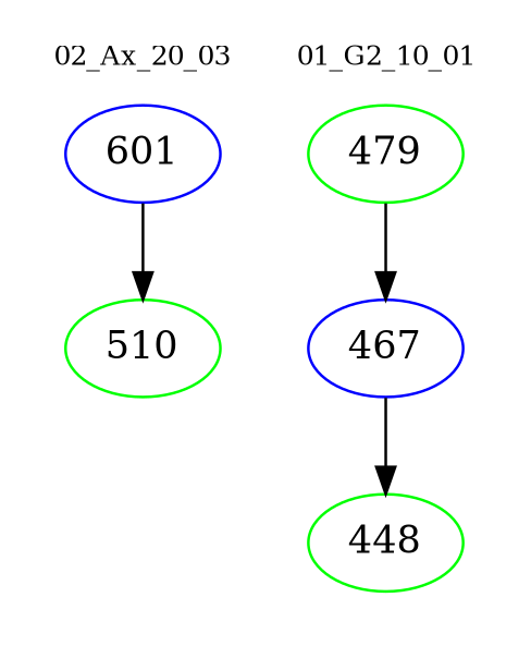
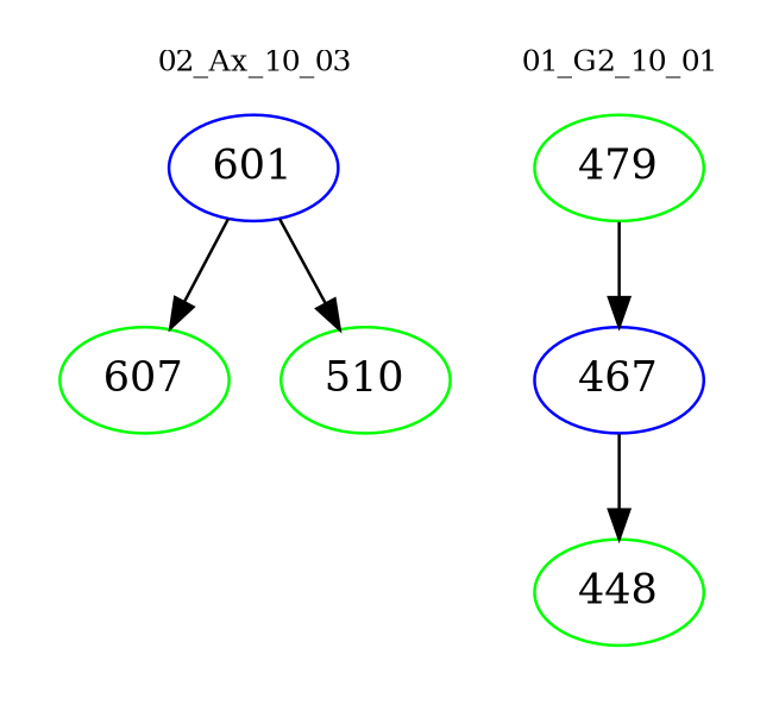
  digraph {
    node [color=green]
    edge [color=black]
    n1 [color=blue label=601]
+   n2 [label=607]
    n3 [label=510]
    n4 [color=blue label=467]
    n5 [label=448]
    n6 [label=479]
    subgraph cluster_1 {
      color=white
      fontsize=10
-     label="02_Ax_20_03"
+     label="02_Ax_10_03"
      n1
+     n2
      n3
    }
    subgraph cluster_2 {
      color=white
      fontsize=10
      label="01_G2_10_01"
      n4
      n5
      n6
    }
+   n1 -> n2
    n1 -> n3
    n4 -> n5
    n6 -> n4
  }
